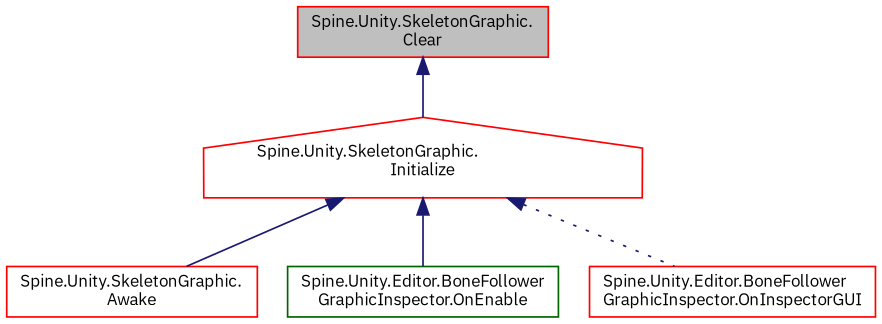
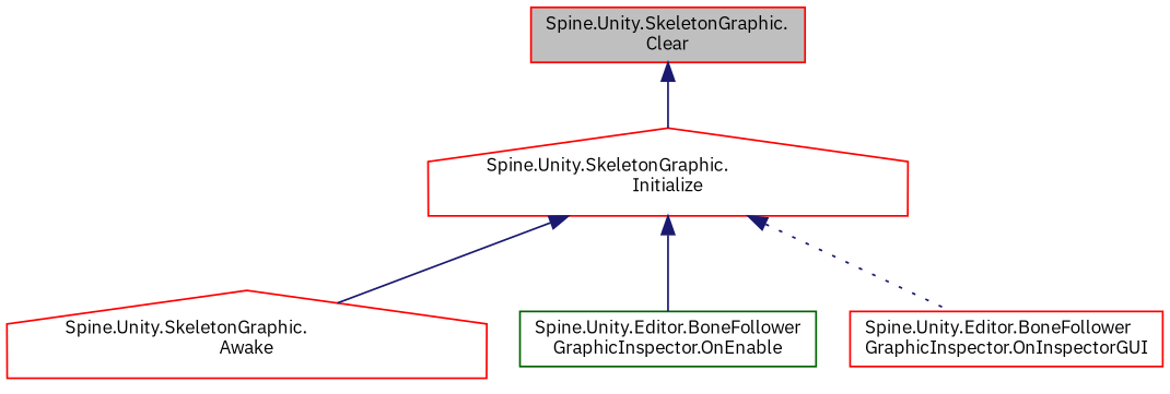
  digraph {
    fontname="IBM Plex Sans"
    rankdir=TB
    node [color=red fillcolor=white fontname="IBM Plex Sans" fontsize=10 shape=box style=filled]
    edge [color=midnightblue dir=back fontname="IBM Plex Sans" fontsize=10 labelfontname=Helvetica labelfontsize=10 style=solid]
    n1 [fillcolor=grey75 fontcolor=black height=0.2 label="Spine.Unity.SkeletonGraphic.\lClear" width=0.4]
    n2 [height=0.2 label="Spine.Unity.SkeletonGraphic.\lInitialize" shape=house width=0.4]
-   n3 [height=0.2 label="Spine.Unity.SkeletonGraphic.\lAwake" width=0.4]
+   n3 [height=0.2 label="Spine.Unity.SkeletonGraphic.\lAwake" shape=house width=0.4]
    n4 [color=darkgreen height=0.2 label="Spine.Unity.Editor.BoneFollower\lGraphicInspector.OnEnable" width=0.4]
    n5 [height=0.2 label="Spine.Unity.Editor.BoneFollower\lGraphicInspector.OnInspectorGUI" width=0.4]
    n1 -> n2
    n2 -> n3
    n2 -> n4
    n2 -> n5 [style=dotted]
  }
